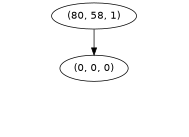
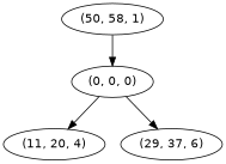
  digraph {
    fontname="DejaVu Sans"
    node [fontname="DejaVu Sans"]
    edge [fontname="DejaVu Sans"]
    "(0, 0, 0)"
-   "(50, 58, 1)" [label="(80, 58, 1)"]
+   "(11, 20, 4)"
+   "(29, 37, 6)"
+   "(50, 58, 1)"
+   "(0, 0, 0)" -> "(11, 20, 4)"
+   "(0, 0, 0)" -> "(29, 37, 6)"
    "(50, 58, 1)" -> "(0, 0, 0)"
  }
